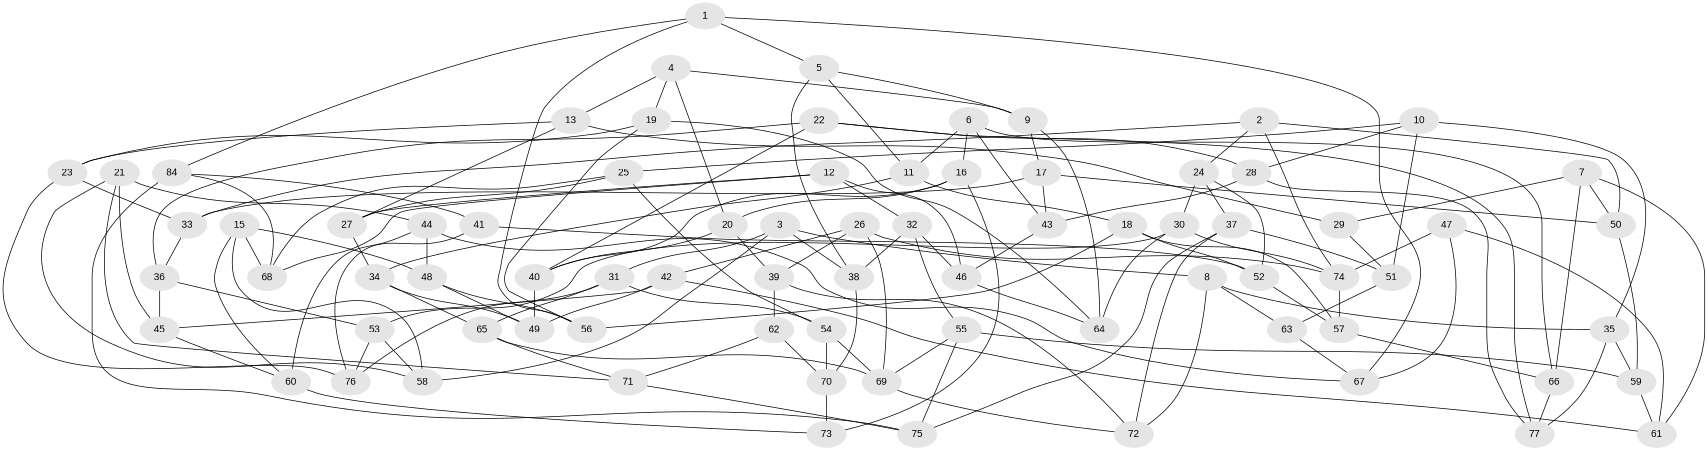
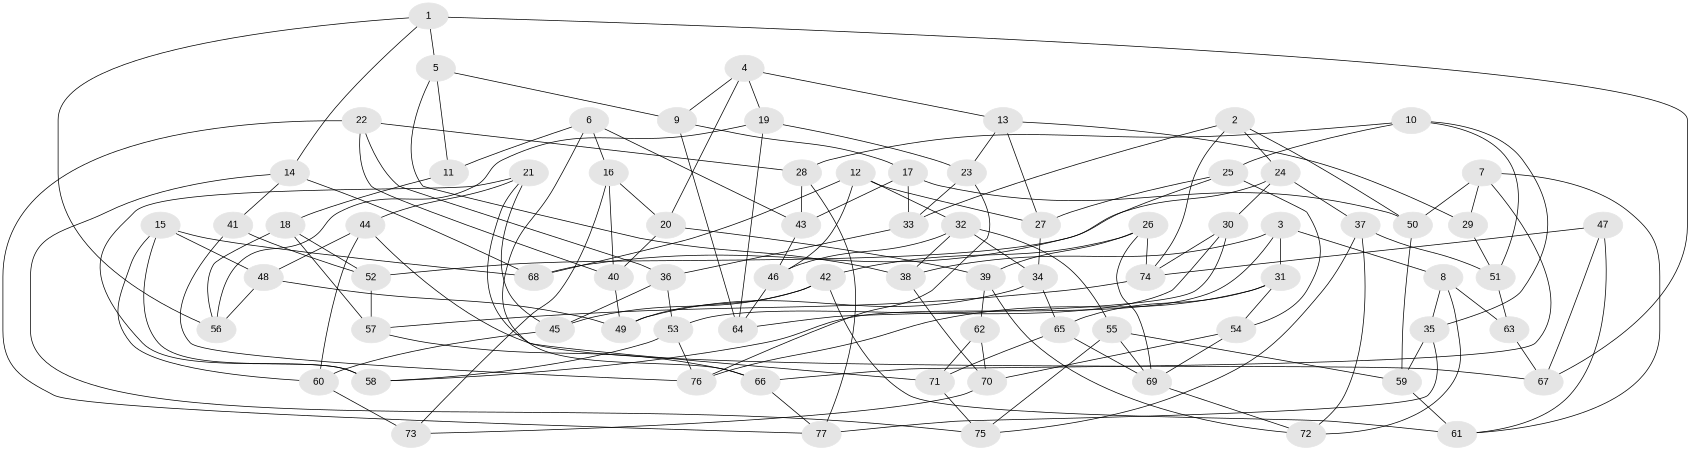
  graph {
    fontname="Liberation Sans"
    node [color=gray90 fontname="Liberation Sans" style=filled]
    edge [fontname="Liberation Sans"]
    1
    5
-   14 [label=84]
+   14
    56
    67
    38
    9
    11
    68
    41
    75
    2
    24
    33
    50
    74
    52
    30
    37
    36
    59
    57
    3
    8
    31
    58
    35
    63
    72
    76
    54
    65
    70
    4
    13
    19
    20
    17
    64
    29
    27
    23
    40
    39
    18
    34
    6
    16
    43
    66
    73
    46
    77
    7
    61
    51
    10
    25
    28
    49
    12
    32
    55
    15
    48
    60
    62
    21
    44
    45
    71
    22
    53
    69
    26
    42
    47
    1 -- 5
    1 -- 14
    1 -- 56
    1 -- 67
    5 -- 38
    5 -- 9
    5 -- 11
    14 -- 68
    14 -- 41
    14 -- 75
    38 -- 70
    9 -- 17
    9 -- 64
    11 -- 18
-   11 -- 34
+   32 -- 34
    41 -- 52
    41 -- 76
    2 -- 24
    2 -- 33
    2 -- 50
    2 -- 74
    24 -- 52
    24 -- 30
    24 -- 37
    33 -- 36
    50 -- 59
    74 -- 57
    52 -- 57
    30 -- 74
    30 -- 64
    30 -- 53
    37 -- 75
    37 -- 72
    37 -- 51
    36 -- 45
    36 -- 53
    59 -- 61
    57 -- 66
    3 -- 38
    3 -- 8
    3 -- 31
    3 -- 58
    8 -- 35
    8 -- 63
    8 -- 72
    31 -- 76
    31 -- 54
    31 -- 65
    35 -- 59
    35 -- 77
    63 -- 67
    54 -- 70
    54 -- 69
    65 -- 71
    65 -- 69
    70 -- 73
    4 -- 9
    4 -- 13
    4 -- 19
    4 -- 20
    13 -- 29
    13 -- 27
    13 -- 23
    19 -- 56
    19 -- 64
    19 -- 23
    20 -- 40
    20 -- 39
    17 -- 33
    17 -- 50
    17 -- 43
    29 -- 51
    27 -- 34
    23 -- 33
    23 -- 76
    40 -- 49
    39 -- 72
    39 -- 62
    18 -- 56
    18 -- 52
    18 -- 57
    34 -- 65
    34 -- 49
    6 -- 11
    6 -- 16
    6 -- 43
    6 -- 66
    16 -- 20
    16 -- 40
    16 -- 73
    43 -- 46
    66 -- 77
    46 -- 64
    7 -- 50
    7 -- 29
    7 -- 66
    7 -- 61
    51 -- 63
    10 -- 35
    10 -- 51
    10 -- 25
    10 -- 28
    25 -- 68
    25 -- 54
    25 -- 27
    28 -- 43
    28 -- 77
    12 -- 68
    12 -- 27
    12 -- 46
    12 -- 32
    32 -- 38
    32 -- 46
    32 -- 55
    55 -- 75
    55 -- 59
    55 -- 69
    15 -- 68
    15 -- 58
    15 -- 48
    15 -- 60
    48 -- 56
    48 -- 49
    60 -- 73
    62 -- 70
    62 -- 71
    21 -- 58
    21 -- 44
    21 -- 45
    21 -- 71
    44 -- 67
    44 -- 48
    44 -- 60
    45 -- 60
    71 -- 75
    22 -- 36
    22 -- 40
    22 -- 77
    22 -- 28
    53 -- 58
    53 -- 76
    69 -- 72
    26 -- 74
    26 -- 39
    26 -- 69
    26 -- 42
    42 -- 61
    42 -- 49
    42 -- 45
    47 -- 67
    47 -- 74
    47 -- 61
  }
